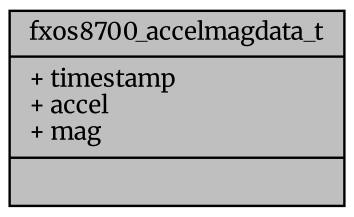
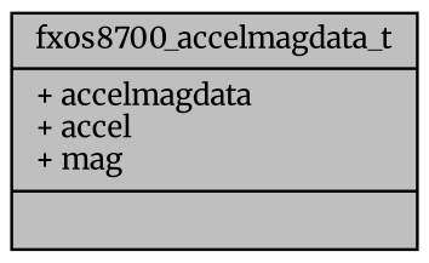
  digraph {
    fontname=Merriweather
-   n1 [color=black fillcolor=grey75 fontcolor=black fontname=Merriweather fontsize=10 height=0.2 label="{fxos8700_accelmagdata_t\n|+ timestamp\l+ accel\l+ mag\l|}" shape=record style=filled width=0.4]
+   n1 [color=black fillcolor=grey75 fontcolor=black fontname=Merriweather fontsize=10 height=0.2 label="{fxos8700_accelmagdata_t\n|+ accelmagdata\l+ accel\l+ mag\l|}" shape=record style=filled width=0.4]
  }
